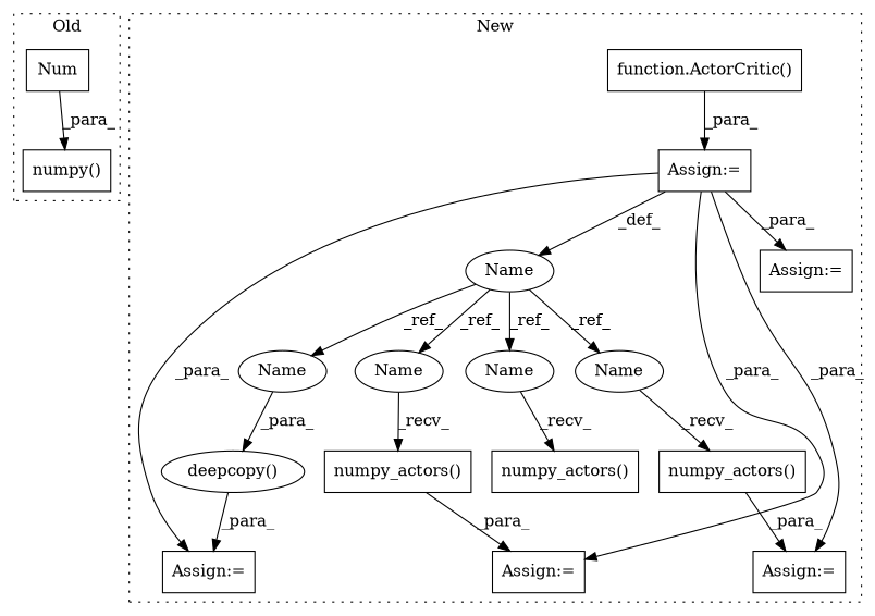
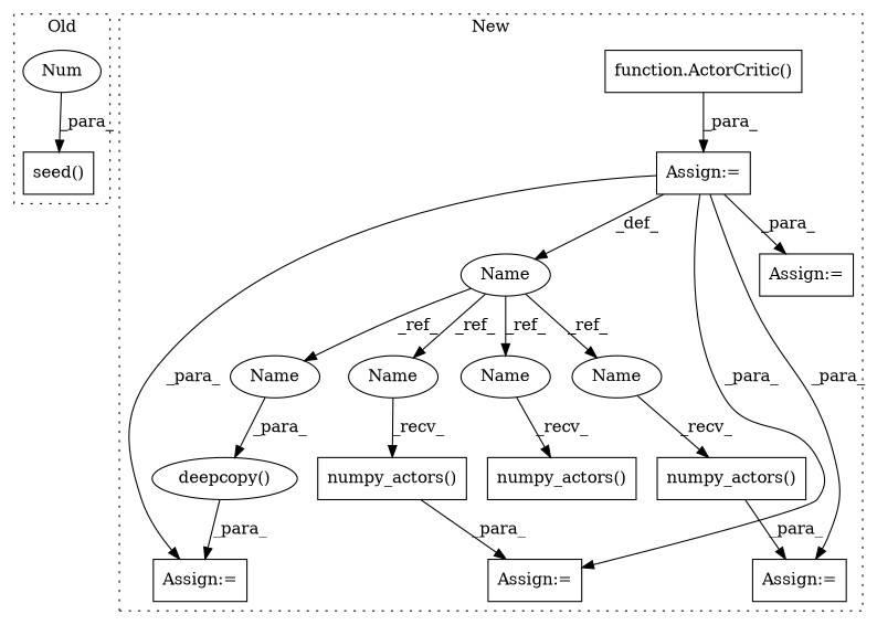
  digraph {
    node [a=75 l=16 s=12786 shape=box]
-   n1 [l="15,1" label="numpy()" s="11874,11890"]
-   n2 [a=76 l=1 label=Num s=11889]
+   n1 [l="15,1" label="seed()" s="11874,11890"]
+   n2 [a=76 l=1 label=Num s=11889 shape=ellipse]
    n3 [l=31 label="numpy_actors()"]
    n4 [l=160 label="function.ActorCritic()" s=11890]
    n5 [l="14,1" label="deepcopy()" s="12344,12374" shape=ellipse]
    n6 [l=31 label="numpy_actors()" s=12397]
    n7 [a=87 label=Name s=11871 shape=ellipse]
    n8 [a=68 l=3 label="Assign:=" s=11887]
    n9 [a=68 l=3 label="Assign:=" s=12341]
    n10 [a=68 l=3 label="Assign:=" s=12394]
    n11 [a=68 l=3 label="Assign:=" s=12783]
    n12 [a=68 l=3 label="Assign:=" s=12093]
    n13 [l=31 label="numpy_actors()" s=13429]
    n14 [a=87 label=Name s=12358 shape=ellipse]
    n15 [a=87 label=Name s=12397 shape=ellipse]
    n16 [a=87 label=Name shape=ellipse]
    n17 [a=87 label=Name s=13429 shape=ellipse]
    subgraph cluster_1 {
      label=Old
      style=dotted
      n1
      n2
    }
    subgraph cluster_2 {
      label=New
      style=dotted
      n3
      n4
      n5
      n6
      n7
      n8
      n9
      n10
      n11
      n12
      n13
      n14
      n15
      n16
      n17
    }
    n2 -> n1 [label=_para_]
    n3 -> n11 [label=_para_]
    n4 -> n8 [label=_para_]
    n5 -> n9 [label=_para_]
    n6 -> n10 [label=_para_]
    n7 -> n14 [label=_ref_]
    n7 -> n15 [label=_ref_]
    n7 -> n16 [label=_ref_]
    n7 -> n17 [label=_ref_]
    n8 -> n7 [label=_def_]
    n8 -> n9 [label=_para_]
    n8 -> n10 [label=_para_]
    n8 -> n11 [label=_para_]
    n8 -> n12 [label=_para_]
    n14 -> n5 [label=_para_]
    n15 -> n6 [label=_recv_]
    n16 -> n3 [label=_recv_]
    n17 -> n13 [label=_recv_]
  }
